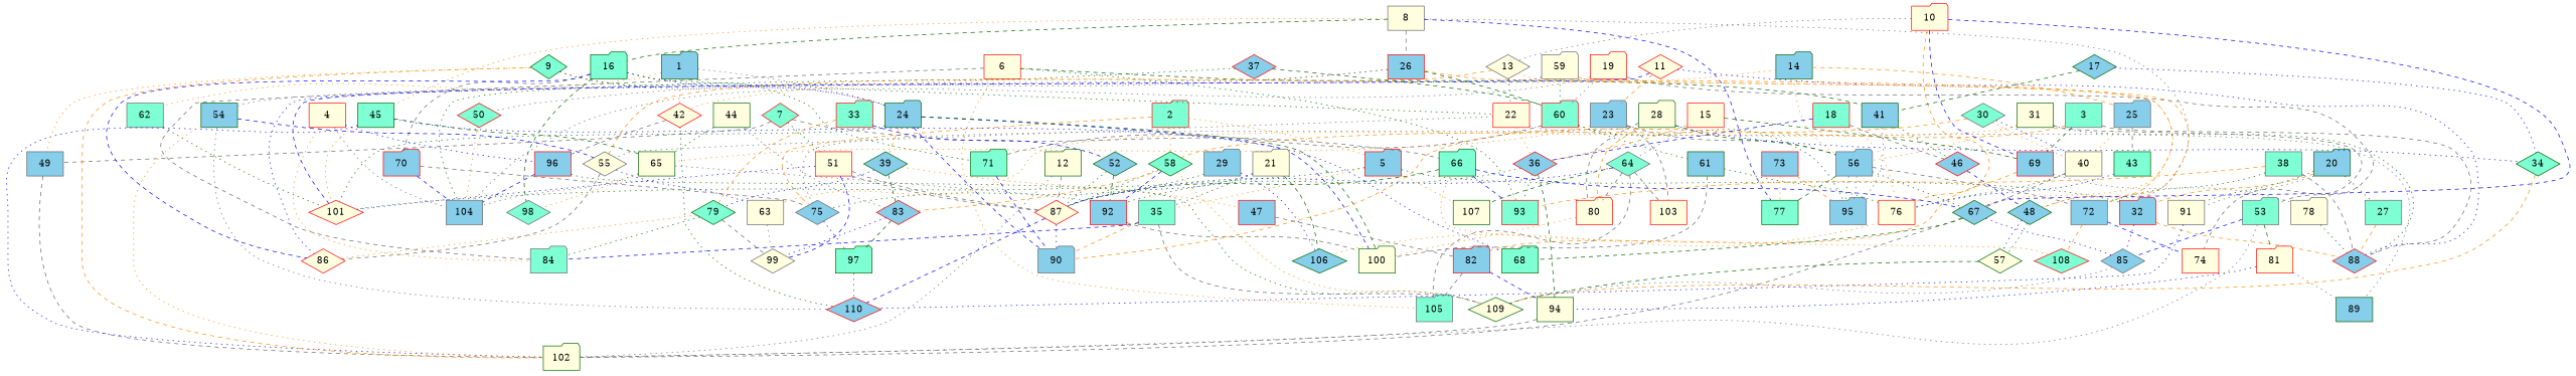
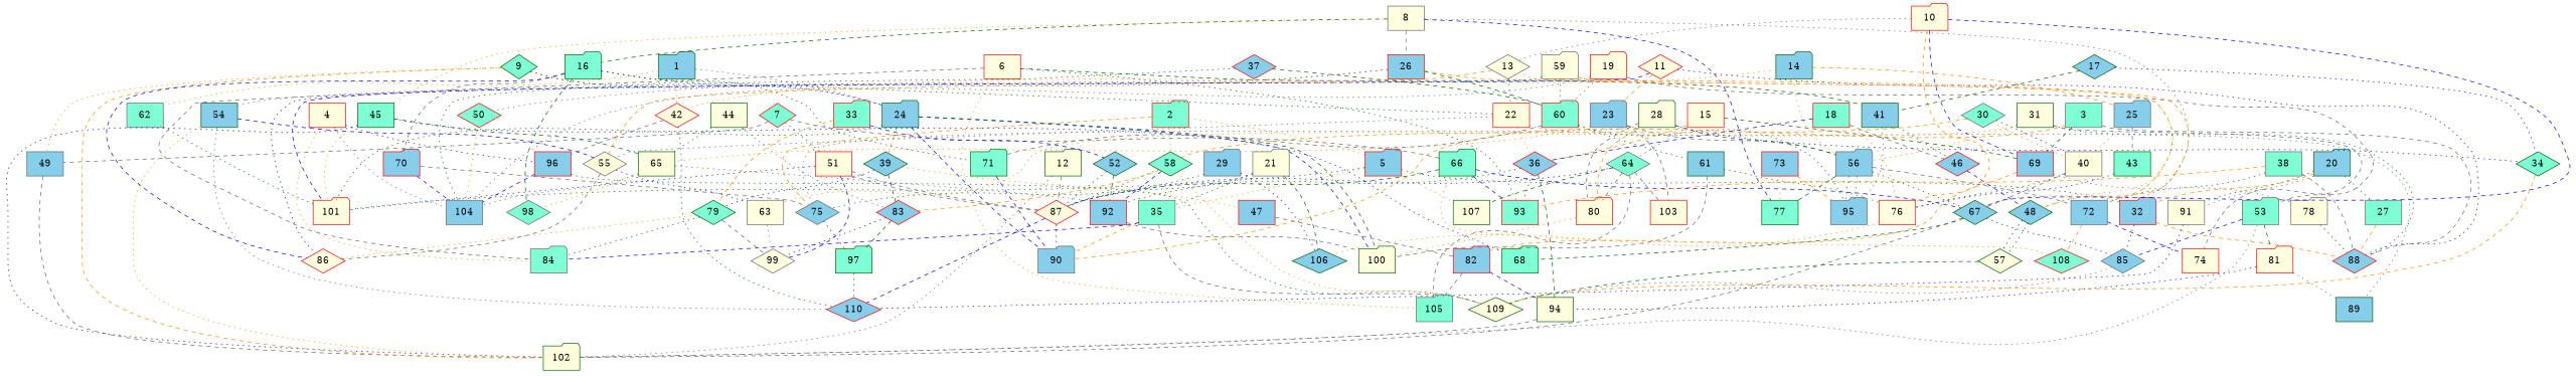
  graph {
    node [color=red fillcolor=skyblue shape=box style=filled]
    edge [color=gray40 style=dotted]
    1 [color=darkgreen shape=folder]
    24 [color=darkgreen shape=folder]
    42 [fillcolor=lightyellow shape=diamond]
    62 [color=gray40 fillcolor=aquamarine]
    90 [color=gray40 shape=folder]
-   101 [fillcolor=lightyellow shape=diamond]
+   101 [fillcolor=lightyellow shape=folder]
    39 [color=darkgreen shape=diamond]
    100 [color=darkgreen fillcolor=lightyellow shape=folder]
    96
    110 [shape=diamond]
    2 [fillcolor=aquamarine shape=folder]
    5 [shape=folder]
    58 [color=darkgreen fillcolor=aquamarine shape=diamond]
    75 [color=gray40 shape=diamond]
    32 [shape=folder]
    35 [color=gray40 fillcolor=aquamarine]
    107 [color=darkgreen fillcolor=lightyellow]
    87 [fillcolor=lightyellow shape=diamond]
    109 [color=darkgreen fillcolor=lightyellow shape=diamond]
    92
    83 [shape=diamond]
    97 [color=darkgreen fillcolor=aquamarine shape=folder]
    3 [color=gray40 fillcolor=aquamarine]
    69
    88 [shape=diamond]
    82 [shape=folder]
    78 [color=gray40 fillcolor=lightyellow shape=folder]
    4 [fillcolor=lightyellow]
    84 [color=gray40 fillcolor=aquamarine shape=folder]
    104 [color=gray40]
    85 [color=gray40 shape=diamond]
    6 [fillcolor=lightyellow]
    41 [color=darkgreen]
    93 [fillcolor=aquamarine]
    105 [color=gray40 fillcolor=aquamarine shape=folder]
    46 [shape=diamond]
    95 [color=gray40 shape=folder]
    7 [fillcolor=aquamarine shape=diamond]
    49 [color=gray40]
    51 [fillcolor=lightyellow]
    66 [color=darkgreen fillcolor=aquamarine shape=folder]
    102 [color=darkgreen fillcolor=lightyellow shape=folder]
    99 [color=gray40 fillcolor=lightyellow shape=diamond]
    67 [color=darkgreen shape=diamond]
    108 [fillcolor=aquamarine shape=diamond]
    8 [color=gray40 fillcolor=lightyellow]
    16 [color=darkgreen fillcolor=aquamarine shape=folder]
    26
    45 [color=darkgreen fillcolor=aquamarine]
    48 [color=darkgreen shape=diamond]
    77 [color=darkgreen fillcolor=aquamarine]
    22 [fillcolor=lightyellow]
    70 [shape=folder]
    86 [fillcolor=lightyellow shape=diamond]
    98 [color=gray40 fillcolor=aquamarine shape=diamond]
    60 [fillcolor=aquamarine shape=folder]
    50 [fillcolor=aquamarine shape=diamond]
    54 [color=darkgreen]
    65 [color=darkgreen fillcolor=lightyellow]
    68 [color=darkgreen fillcolor=aquamarine shape=folder]
    57 [color=darkgreen fillcolor=lightyellow shape=diamond]
    9 [color=darkgreen fillcolor=aquamarine shape=diamond]
    71 [color=darkgreen fillcolor=aquamarine shape=folder]
    10 [fillcolor=lightyellow shape=folder]
    13 [color=gray40 fillcolor=lightyellow shape=diamond]
    76 [fillcolor=lightyellow]
    55 [color=gray40 fillcolor=lightyellow shape=diamond]
    106 [color=darkgreen shape=diamond]
    11 [fillcolor=lightyellow shape=diamond]
    23 [color=gray40 shape=folder]
    56 [color=gray40 shape=folder]
    103 [fillcolor=lightyellow]
    12 [color=darkgreen fillcolor=lightyellow shape=folder]
    36 [shape=diamond]
    89 [color=darkgreen]
    63 [color=gray40 fillcolor=lightyellow]
    14 [color=darkgreen shape=folder]
    25 [color=gray40 shape=folder]
    40 [color=gray40 fillcolor=lightyellow]
    43 [color=darkgreen fillcolor=aquamarine]
    72 [color=gray40]
    15 [fillcolor=lightyellow]
    64 [color=gray40 fillcolor=aquamarine shape=diamond]
    94 [color=darkgreen fillcolor=lightyellow]
    80 [fillcolor=lightyellow shape=folder]
    17 [color=darkgreen shape=diamond]
    34 [color=darkgreen fillcolor=aquamarine shape=diamond]
    18 [fillcolor=aquamarine]
    19 [fillcolor=lightyellow shape=folder]
    53 [color=gray40 fillcolor=aquamarine shape=folder]
    81 [fillcolor=lightyellow shape=folder]
    61 [color=darkgreen]
    20 [color=darkgreen shape=folder]
    27 [color=gray40 fillcolor=aquamarine]
    91 [color=gray40 fillcolor=lightyellow]
    21 [color=gray40 fillcolor=lightyellow shape=folder]
    79 [color=darkgreen fillcolor=aquamarine shape=diamond]
    47
    28 [color=darkgreen fillcolor=lightyellow shape=folder]
    29 [color=gray40 shape=folder]
    30 [color=gray40 fillcolor=aquamarine shape=diamond]
    31 [color=darkgreen fillcolor=lightyellow]
    74 [fillcolor=lightyellow]
    33 [fillcolor=aquamarine shape=folder]
    52 [color=darkgreen shape=diamond]
    37 [shape=diamond]
    38 [color=gray40 fillcolor=aquamarine]
    44 [color=darkgreen fillcolor=lightyellow]
    59 [color=gray40 fillcolor=lightyellow shape=folder]
    73
    1 -- 24
    1 -- 42 [color=darkorange]
    1 -- 62 [color=darkorange]
    24 -- 90 [color=blue style=dashed]
    24 -- 101 [color=darkgreen]
    24 -- 39 [color=darkorange style=dashed]
    24 -- 100 [color=blue style=dashed]
    24 -- 100 [color=darkgreen style=dashed]
    42 -- 96 [style=dashed]
    42 -- 110 [color=darkgreen]
    62 -- 101 [color=darkgreen]
    39 -- 83 [color=darkgreen style=dashed]
    39 -- 79 [color=blue]
    39 -- 47 [color=darkorange]
    96 -- 109 [color=darkgreen]
    96 -- 104 [color=blue style=dashed]
    2 -- 5 [color=darkorange]
    2 -- 58 [color=darkorange]
    2 -- 75 [color=darkorange style=dashed]
    5 -- 101 [color=darkgreen]
    5 -- 32 [color=darkgreen]
    5 -- 35 [color=darkorange]
    5 -- 107 [color=darkorange]
    58 -- 87 [color=darkgreen]
    58 -- 109 [color=darkorange]
    58 -- 92 [color=blue style=dashed]
    58 -- 83 [color=darkorange style=dashed]
    75 -- 97 [color=blue]
    32 -- 88 [color=darkorange style=dashed]
    32 -- 85 [color=blue]
    35 -- 90 [color=darkorange style=dashed]
    35 -- 109 [style=dashed]
    35 -- 84 [color=blue style=dashed]
    87 -- 90 [color=blue]
    87 -- 110 [color=blue style=dashed]
    92 -- 100 [style=dashed]
    83 -- 97 [color=darkgreen style=dashed]
    83 -- 99 [color=blue]
    97 -- 110 [color=darkgreen]
    3 -- 90 [color=darkorange style=dashed]
    3 -- 69 [color=darkgreen style=dashed]
    3 -- 88 [style=dashed]
    69 -- 82 [color=darkorange style=dashed]
    69 -- 78
    82 -- 105 [style=dashed]
    82 -- 94 [color=blue style=dashed]
    78 -- 88 [color=darkgreen]
    4 -- 96 [color=blue]
    4 -- 84 [color=darkorange]
    4 -- 104
    85 -- 109
    6 -- 84 [style=dashed]
    6 -- 41 [color=darkgreen style=dashed]
    6 -- 93 [color=darkgreen]
    6 -- 105 [color=darkorange]
    41 -- 46 [color=darkgreen]
    41 -- 95
    46 -- 48 [color=blue style=dashed]
    7 -- 49 [style=dashed]
    7 -- 51 [color=darkgreen]
    7 -- 66 [style=dashed]
    49 -- 102 [style=dashed]
    51 -- 101 [color=blue]
    51 -- 87 [style=dashed]
    51 -- 87 [style=dashed]
    51 -- 99 [color=blue style=dashed]
    66 -- 87 [color=darkgreen style=dashed]
    66 -- 93 [color=blue style=dashed]
    66 -- 67 [color=blue style=dashed]
    66 -- 108 [color=darkorange]
    67 -- 85 [color=blue]
    67 -- 102 [style=dashed]
    67 -- 68 [color=darkgreen style=dashed]
    8 -- 16 [color=darkgreen style=dashed]
    8 -- 26 [style=dashed]
    8 -- 45 [color=darkorange]
    8 -- 48
    8 -- 77 [color=blue style=dashed]
    16 -- 24 [color=blue]
    16 -- 22 [color=darkgreen]
    16 -- 70 [style=dashed]
    16 -- 86 [color=blue style=dashed]
    16 -- 98 [color=darkgreen style=dashed]
    26 -- 48 [color=darkorange style=dashed]
    26 -- 60 [color=darkgreen style=dashed]
    26 -- 50
    26 -- 54
    45 -- 101 [color=darkorange]
    45 -- 102 [color=blue]
    45 -- 65 [color=darkgreen style=dashed]
    45 -- 68 [color=blue]
    48 -- 57 [color=blue]
    48 -- 57 [color=darkgreen]
    22 -- 55
    22 -- 36 [color=darkorange]
    22 -- 89
    70 -- 75 [style=dashed]
    70 -- 104 [color=blue style=dashed]
    60 -- 95 [color=darkgreen]
    60 -- 71 [style=dashed]
    60 -- 61 [color=darkgreen]
    50 -- 104 [color=darkorange]
    54 -- 110
    54 -- 102 [color=darkorange]
    54 -- 55 [color=blue style=dashed]
    65 -- 92
    65 -- 104
    65 -- 98 [color=darkorange]
    57 -- 109 [color=darkgreen style=dashed]
    9 -- 24
    9 -- 49 [color=darkorange]
    9 -- 102 [color=darkorange style=dashed]
    9 -- 71 [color=darkgreen]
    71 -- 90 [color=blue style=dashed]
    10 -- 69 [color=blue style=dashed]
    10 -- 67 [color=blue style=dashed]
    10 -- 13
    10 -- 76 [color=darkorange style=dashed]
    13 -- 67 [color=darkorange]
    13 -- 22 [color=darkgreen]
    13 -- 55 [color=darkorange style=dashed]
    76 -- 106 [color=darkorange]
    55 -- 86 [style=dashed]
    55 -- 63 [color=blue]
    11 -- 101 [color=blue style=dashed]
    11 -- 88 [color=blue]
    11 -- 23 [color=darkorange style=dashed]
    23 -- 65 [color=darkorange]
    23 -- 56 [style=dashed]
    23 -- 103 [style=dashed]
    56 -- 95 [color=darkgreen]
    56 -- 95
    56 -- 67 [color=darkgreen]
    56 -- 77 [color=darkgreen style=dashed]
    56 -- 72 [style=dashed]
    12 -- 87 [style=dashed]
    12 -- 102
    36 -- 92 [color=darkgreen]
    36 -- 93 [color=darkgreen]
    36 -- 94 [color=darkgreen style=dashed]
    63 -- 99
    14 -- 42 [color=darkorange]
    14 -- 56 [color=darkorange]
    14 -- 25 [color=darkorange style=dashed]
    25 -- 40 [color=darkorange]
    25 -- 43 [style=dashed]
    40 -- 67 [style=dashed]
    40 -- 76 [color=darkgreen]
    43 -- 76 [color=blue]
    72 -- 108 [color=darkorange style=dashed]
    72 -- 74 [color=blue style=dashed]
    15 -- 69 [color=darkgreen style=dashed]
    15 -- 36 [color=darkorange style=dashed]
    15 -- 64
    64 -- 107 [color=darkgreen style=dashed]
    64 -- 87 [color=blue]
    64 -- 105 [style=dashed]
    64 -- 103 [style=dashed]
    64 -- 80 [style=dashed]
    94 -- 102 [style=dashed]
    80 -- 100 [color=darkorange]
    17 -- 41 [color=darkgreen style=dashed]
    17 -- 34 [color=blue]
    34 -- 109 [color=darkorange style=dashed]
    18 -- 46 [style=dashed]
    18 -- 76 [color=darkorange]
    18 -- 36 [color=blue style=dashed]
    19 -- 104
    19 -- 60
    19 -- 53 [style=dashed]
    53 -- 85 [color=blue style=dashed]
    53 -- 102
    53 -- 81 [color=darkgreen style=dashed]
    81 -- 89
    81 -- 94 [color=blue]
    61 -- 100 [style=dashed]
    61 -- 76 [color=darkgreen]
    20 -- 32 [color=darkorange style=dashed]
    20 -- 27 [color=darkgreen]
    20 -- 91 [color=darkgreen]
    20 -- 91
    27 -- 88 [color=darkorange style=dashed]
    91 -- 110 [color=blue]
    21 -- 35 [color=darkgreen]
    21 -- 87 [color=blue]
    21 -- 106 [color=darkgreen style=dashed]
    79 -- 84 [color=darkgreen]
    79 -- 99 [style=dashed]
    79 -- 86 [color=darkorange]
    47 -- 82 [style=dashed]
    28 -- 75
    28 -- 56 [color=darkgreen style=dashed]
    28 -- 80 [style=dashed]
    28 -- 80 [color=darkorange style=dashed]
    28 -- 34 [color=blue]
    29 -- 75 [color=darkgreen]
    29 -- 106 [color=blue]
    30 -- 58 [color=darkorange style=dashed]
    30 -- 40 [color=darkorange]
    30 -- 40 [color=blue]
    31 -- 88 [color=darkgreen]
    31 -- 56 [color=darkorange]
    31 -- 63 [color=darkorange]
    31 -- 74 [style=dashed]
    33 -- 79 [color=darkorange style=dashed]
    33 -- 52 [color=blue style=dashed]
    52 -- 87 [color=darkgreen]
    52 -- 92 [color=darkgreen style=dashed]
    37 -- 104 [color=darkgreen]
    37 -- 60 [color=darkgreen style=dashed]
    38 -- 88 [style=dashed]
    38 -- 93 [color=darkorange style=dashed]
    38 -- 72 [color=darkgreen]
    44 -- 83
    44 -- 65 [color=darkgreen]
    59 -- 86 [color=blue]
    59 -- 60 [color=darkgreen]
    59 -- 72 [color=darkorange style=dashed]
    73 -- 95 [color=darkorange style=dashed]
    73 -- 77 [color=darkorange]
  }
